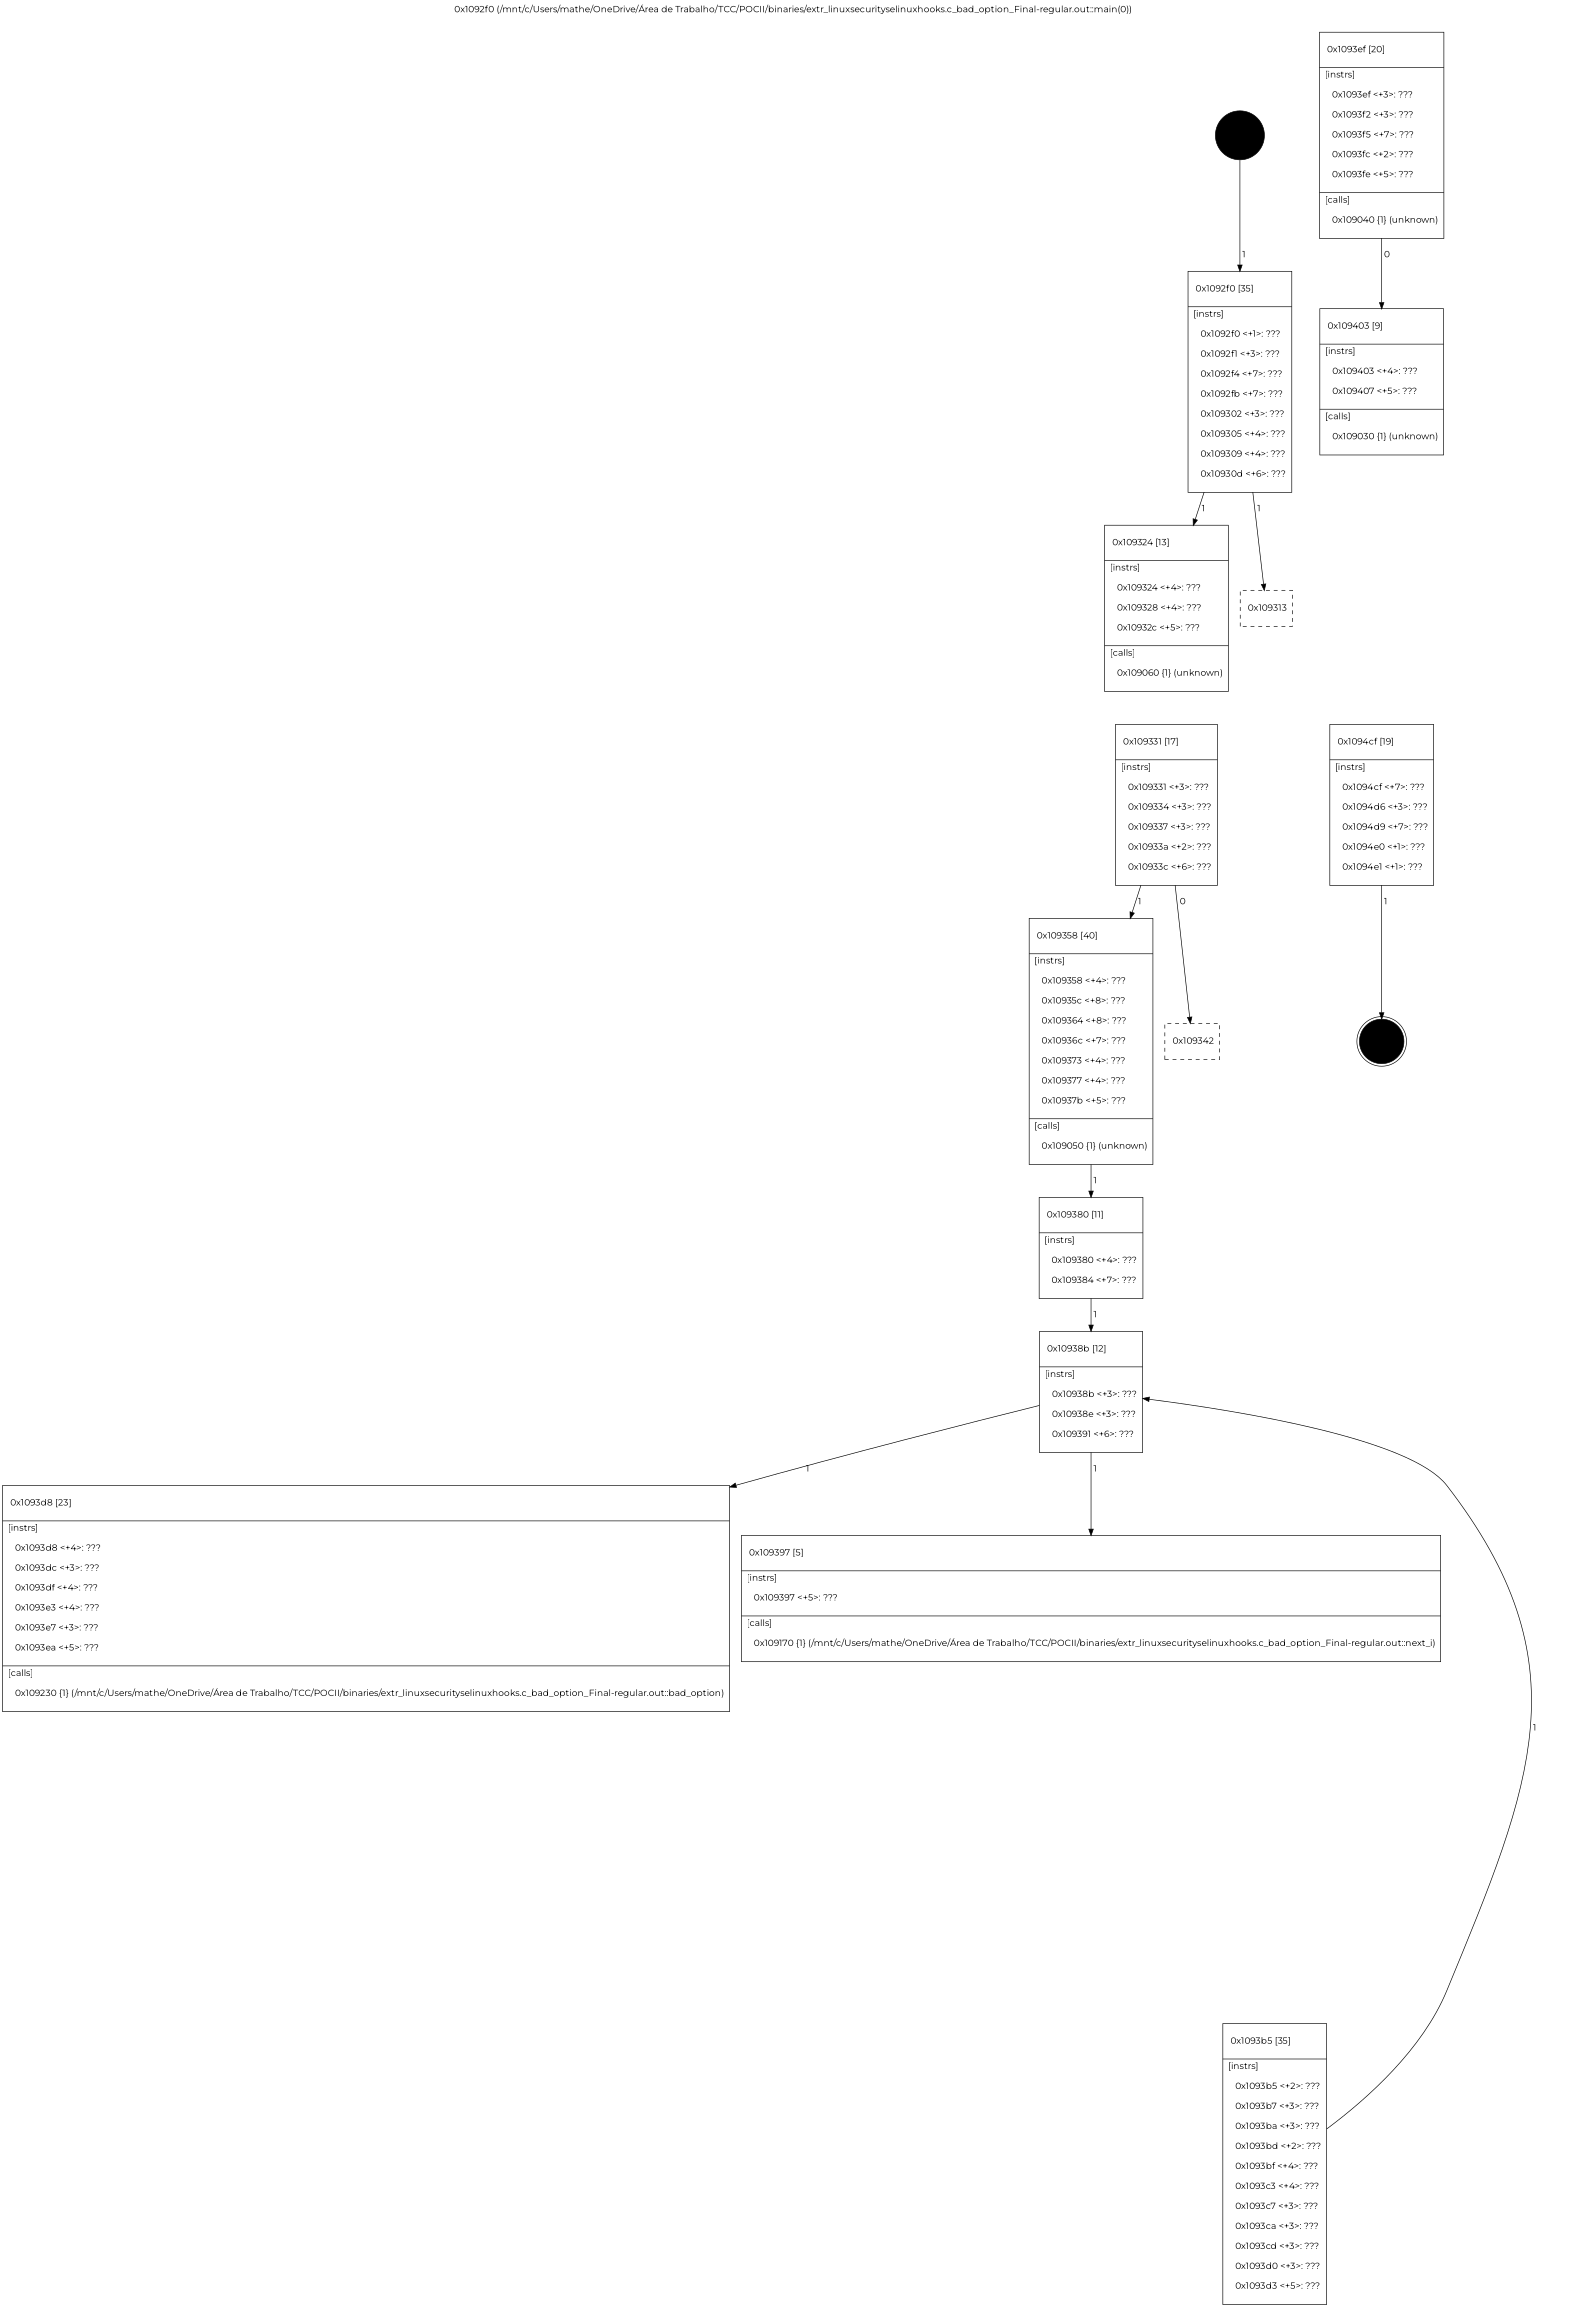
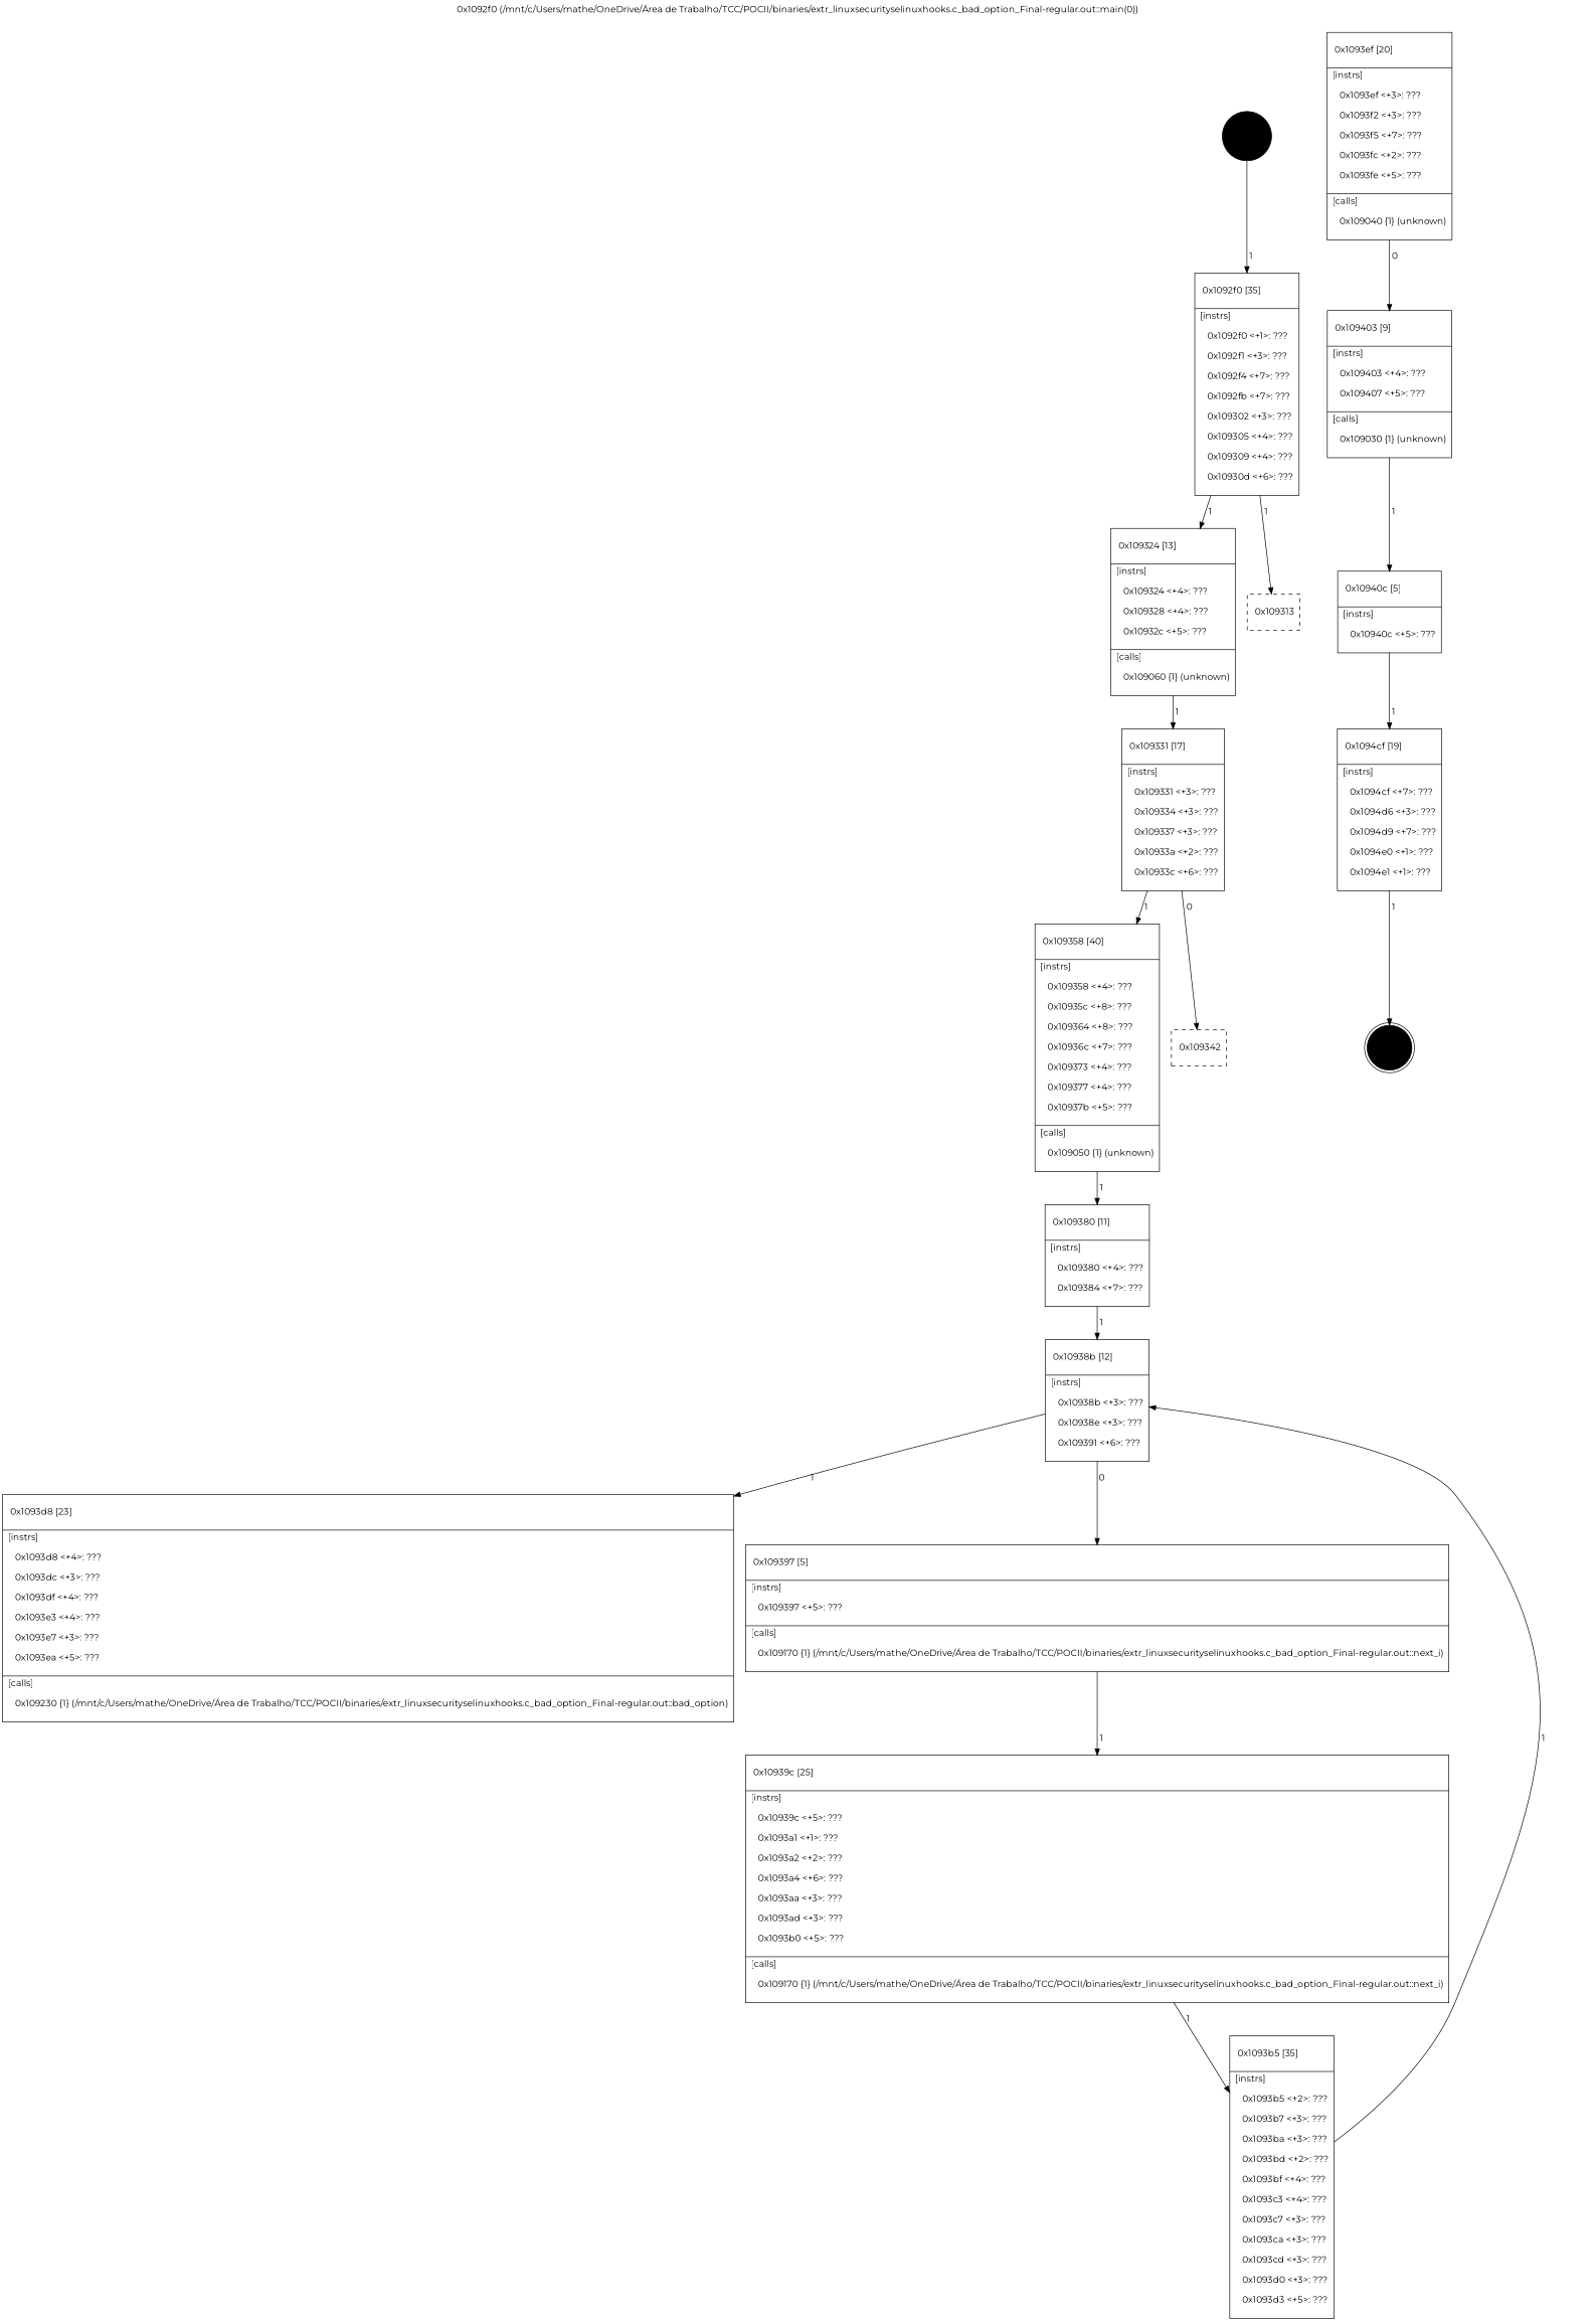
  digraph {
    fontname=Montserrat
    label="0x1092f0 (/mnt/c/Users/mathe/OneDrive/Área de Trabalho/TCC/POCII/binaries/extr_linuxsecurityselinuxhooks.c_bad_option_Final-regular.out::main(0))"
    labelloc=t
    node [fontname=Montserrat shape=record]
    edge [fontname=Montserrat]
    Entry [fillcolor=black height=0.3 shape=circle style=filled width=0.3]
    n2 [label="{\n     0x1092f0 [35]\l\n     | [instrs]\l\n     &nbsp;&nbsp;0x1092f0 \<+1\>: ???\l\n     &nbsp;&nbsp;0x1092f1 \<+3\>: ???\l\n     &nbsp;&nbsp;0x1092f4 \<+7\>: ???\l\n     &nbsp;&nbsp;0x1092fb \<+7\>: ???\l\n     &nbsp;&nbsp;0x109302 \<+3\>: ???\l\n     &nbsp;&nbsp;0x109305 \<+4\>: ???\l\n     &nbsp;&nbsp;0x109309 \<+4\>: ???\l\n     &nbsp;&nbsp;0x10930d \<+6\>: ???\l\n  }"]
    n3 [label="{\n     0x109324 [13]\l\n     | [instrs]\l\n     &nbsp;&nbsp;0x109324 \<+4\>: ???\l\n     &nbsp;&nbsp;0x109328 \<+4\>: ???\l\n     &nbsp;&nbsp;0x10932c \<+5\>: ???\l\n     | [calls]\l\n     &nbsp;&nbsp;0x109060 \{1\} (unknown)\l\n  }"]
    n4 [label="{\n     0x109313\l\n  }" style=dashed]
    n5 [label="{\n     0x109331 [17]\l\n     | [instrs]\l\n     &nbsp;&nbsp;0x109331 \<+3\>: ???\l\n     &nbsp;&nbsp;0x109334 \<+3\>: ???\l\n     &nbsp;&nbsp;0x109337 \<+3\>: ???\l\n     &nbsp;&nbsp;0x10933a \<+2\>: ???\l\n     &nbsp;&nbsp;0x10933c \<+6\>: ???\l\n  }"]
    n6 [label="{\n     0x109358 [40]\l\n     | [instrs]\l\n     &nbsp;&nbsp;0x109358 \<+4\>: ???\l\n     &nbsp;&nbsp;0x10935c \<+8\>: ???\l\n     &nbsp;&nbsp;0x109364 \<+8\>: ???\l\n     &nbsp;&nbsp;0x10936c \<+7\>: ???\l\n     &nbsp;&nbsp;0x109373 \<+4\>: ???\l\n     &nbsp;&nbsp;0x109377 \<+4\>: ???\l\n     &nbsp;&nbsp;0x10937b \<+5\>: ???\l\n     | [calls]\l\n     &nbsp;&nbsp;0x109050 \{1\} (unknown)\l\n  }"]
    n7 [label="{\n     0x109342\l\n  }" style=dashed]
    n8 [label="{\n     0x109380 [11]\l\n     | [instrs]\l\n     &nbsp;&nbsp;0x109380 \<+4\>: ???\l\n     &nbsp;&nbsp;0x109384 \<+7\>: ???\l\n  }"]
    n9 [label="{\n     0x10938b [12]\l\n     | [instrs]\l\n     &nbsp;&nbsp;0x10938b \<+3\>: ???\l\n     &nbsp;&nbsp;0x10938e \<+3\>: ???\l\n     &nbsp;&nbsp;0x109391 \<+6\>: ???\l\n  }"]
    n10 [label="{\n     0x1093d8 [23]\l\n     | [instrs]\l\n     &nbsp;&nbsp;0x1093d8 \<+4\>: ???\l\n     &nbsp;&nbsp;0x1093dc \<+3\>: ???\l\n     &nbsp;&nbsp;0x1093df \<+4\>: ???\l\n     &nbsp;&nbsp;0x1093e3 \<+4\>: ???\l\n     &nbsp;&nbsp;0x1093e7 \<+3\>: ???\l\n     &nbsp;&nbsp;0x1093ea \<+5\>: ???\l\n     | [calls]\l\n     &nbsp;&nbsp;0x109230 \{1\} (/mnt/c/Users/mathe/OneDrive/Área de Trabalho/TCC/POCII/binaries/extr_linuxsecurityselinuxhooks.c_bad_option_Final-regular.out::bad_option)\l\n  }"]
    n11 [label="{\n     0x109397 [5]\l\n     | [instrs]\l\n     &nbsp;&nbsp;0x109397 \<+5\>: ???\l\n     | [calls]\l\n     &nbsp;&nbsp;0x109170 \{1\} (/mnt/c/Users/mathe/OneDrive/Área de Trabalho/TCC/POCII/binaries/extr_linuxsecurityselinuxhooks.c_bad_option_Final-regular.out::next_i)\l\n  }"]
+   n12 [label="{\n     0x10939c [25]\l\n     | [instrs]\l\n     &nbsp;&nbsp;0x10939c \<+5\>: ???\l\n     &nbsp;&nbsp;0x1093a1 \<+1\>: ???\l\n     &nbsp;&nbsp;0x1093a2 \<+2\>: ???\l\n     &nbsp;&nbsp;0x1093a4 \<+6\>: ???\l\n     &nbsp;&nbsp;0x1093aa \<+3\>: ???\l\n     &nbsp;&nbsp;0x1093ad \<+3\>: ???\l\n     &nbsp;&nbsp;0x1093b0 \<+5\>: ???\l\n     | [calls]\l\n     &nbsp;&nbsp;0x109170 \{1\} (/mnt/c/Users/mathe/OneDrive/Área de Trabalho/TCC/POCII/binaries/extr_linuxsecurityselinuxhooks.c_bad_option_Final-regular.out::next_i)\l\n  }"]
    n13 [label="{\n     0x1093ef [20]\l\n     | [instrs]\l\n     &nbsp;&nbsp;0x1093ef \<+3\>: ???\l\n     &nbsp;&nbsp;0x1093f2 \<+3\>: ???\l\n     &nbsp;&nbsp;0x1093f5 \<+7\>: ???\l\n     &nbsp;&nbsp;0x1093fc \<+2\>: ???\l\n     &nbsp;&nbsp;0x1093fe \<+5\>: ???\l\n     | [calls]\l\n     &nbsp;&nbsp;0x109040 \{1\} (unknown)\l\n  }"]
    n14 [label="{\n     0x109403 [9]\l\n     | [instrs]\l\n     &nbsp;&nbsp;0x109403 \<+4\>: ???\l\n     &nbsp;&nbsp;0x109407 \<+5\>: ???\l\n     | [calls]\l\n     &nbsp;&nbsp;0x109030 \{1\} (unknown)\l\n  }"]
    n15 [label="{\n     0x1093b5 [35]\l\n     | [instrs]\l\n     &nbsp;&nbsp;0x1093b5 \<+2\>: ???\l\n     &nbsp;&nbsp;0x1093b7 \<+3\>: ???\l\n     &nbsp;&nbsp;0x1093ba \<+3\>: ???\l\n     &nbsp;&nbsp;0x1093bd \<+2\>: ???\l\n     &nbsp;&nbsp;0x1093bf \<+4\>: ???\l\n     &nbsp;&nbsp;0x1093c3 \<+4\>: ???\l\n     &nbsp;&nbsp;0x1093c7 \<+3\>: ???\l\n     &nbsp;&nbsp;0x1093ca \<+3\>: ???\l\n     &nbsp;&nbsp;0x1093cd \<+3\>: ???\l\n     &nbsp;&nbsp;0x1093d0 \<+3\>: ???\l\n     &nbsp;&nbsp;0x1093d3 \<+5\>: ???\l\n  }"]
+   n16 [label="{\n     0x10940c [5]\l\n     | [instrs]\l\n     &nbsp;&nbsp;0x10940c \<+5\>: ???\l\n  }"]
    n17 [label="{\n     0x1094cf [19]\l\n     | [instrs]\l\n     &nbsp;&nbsp;0x1094cf \<+7\>: ???\l\n     &nbsp;&nbsp;0x1094d6 \<+3\>: ???\l\n     &nbsp;&nbsp;0x1094d9 \<+7\>: ???\l\n     &nbsp;&nbsp;0x1094e0 \<+1\>: ???\l\n     &nbsp;&nbsp;0x1094e1 \<+1\>: ???\l\n  }"]
    Exit [fillcolor=black height=0.3 peripheries=2 shape=circle style=filled width=0.3]
    Entry -> n2 [label=" 1"]
    n2 -> n3 [label=" 1"]
    n2 -> n4 [label=" 1"]
+   n3 -> n5 [label=" 1"]
    n5 -> n6 [label=" 1"]
    n5 -> n7 [label=" 0"]
    n6 -> n8 [label=" 1"]
    n8 -> n9 [label=" 1"]
    n9 -> n10 [label=" 1"]
-   n9 -> n11 [label=" 1"]
+   n9 -> n11 [label=" 0"]
+   n11 -> n12 [label=" 1"]
+   n12 -> n15 [label=" 1"]
    n13 -> n14 [label=" 0"]
+   n14 -> n16 [label=" 1"]
    n15 -> n9 [label=" 1"]
+   n16 -> n17 [label=" 1"]
    n17 -> Exit [label=" 1"]
  }
